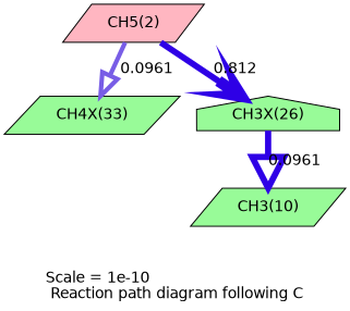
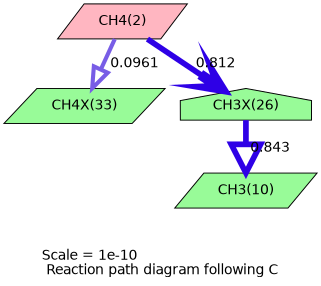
  digraph {
    fontname=Helvetica
    label="Scale = 1e-10\l Reaction path diagram following C"
    node [fillcolor=palegreen fontname=Helvetica shape=parallelogram style=filled]
    edge [arrowhead=onormal fontname=Helvetica]
-   n1 [fillcolor=lightpink label="CH5(2)"]
+   n1 [fillcolor=lightpink label="CH4(2)"]
    n2 [label="CH4X(33)"]
    n3 [label="CH3X(26)" shape=house]
    n4 [label="CH3(10)"]
    n1 -> n2 [arrowsize=2.12 color="0.7, 0.596, 0.9" label=" 0.0961" penwidth=4.23]
    n1 -> n3 [arrowhead=vee arrowsize=2.92 color="0.7, 1.31, 0.9" label=" 0.812" penwidth=5.84]
-   n3 -> n4 [arrowsize=2.94 color="0.7, 1.34, 0.9" label=" 0.0961" penwidth=5.87]
+   n3 -> n4 [arrowsize=2.94 color="0.7, 1.34, 0.9" label=" 0.843" penwidth=5.87]
  }
